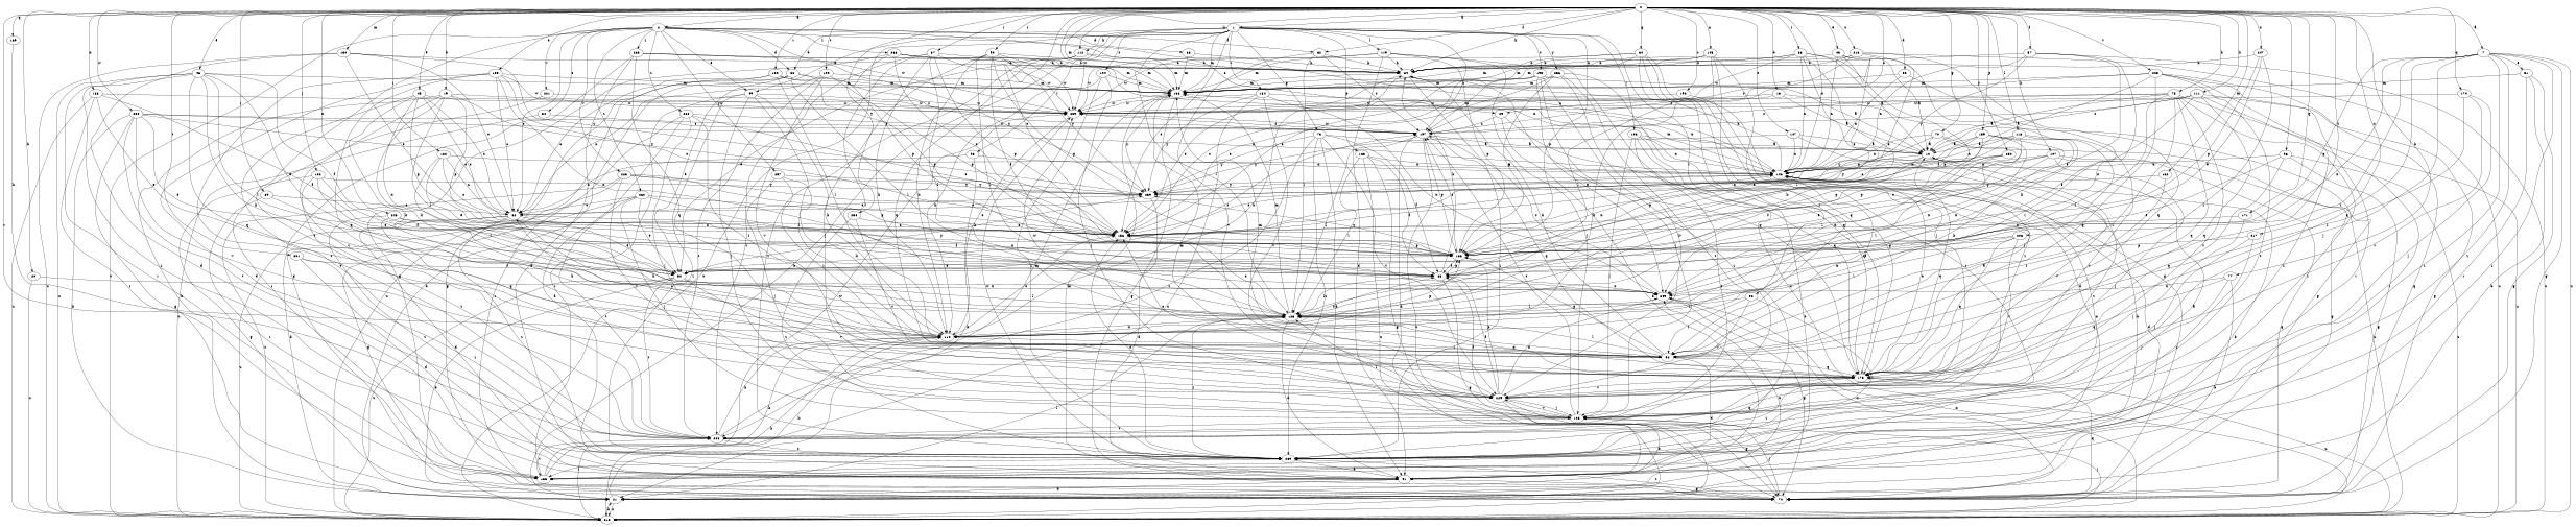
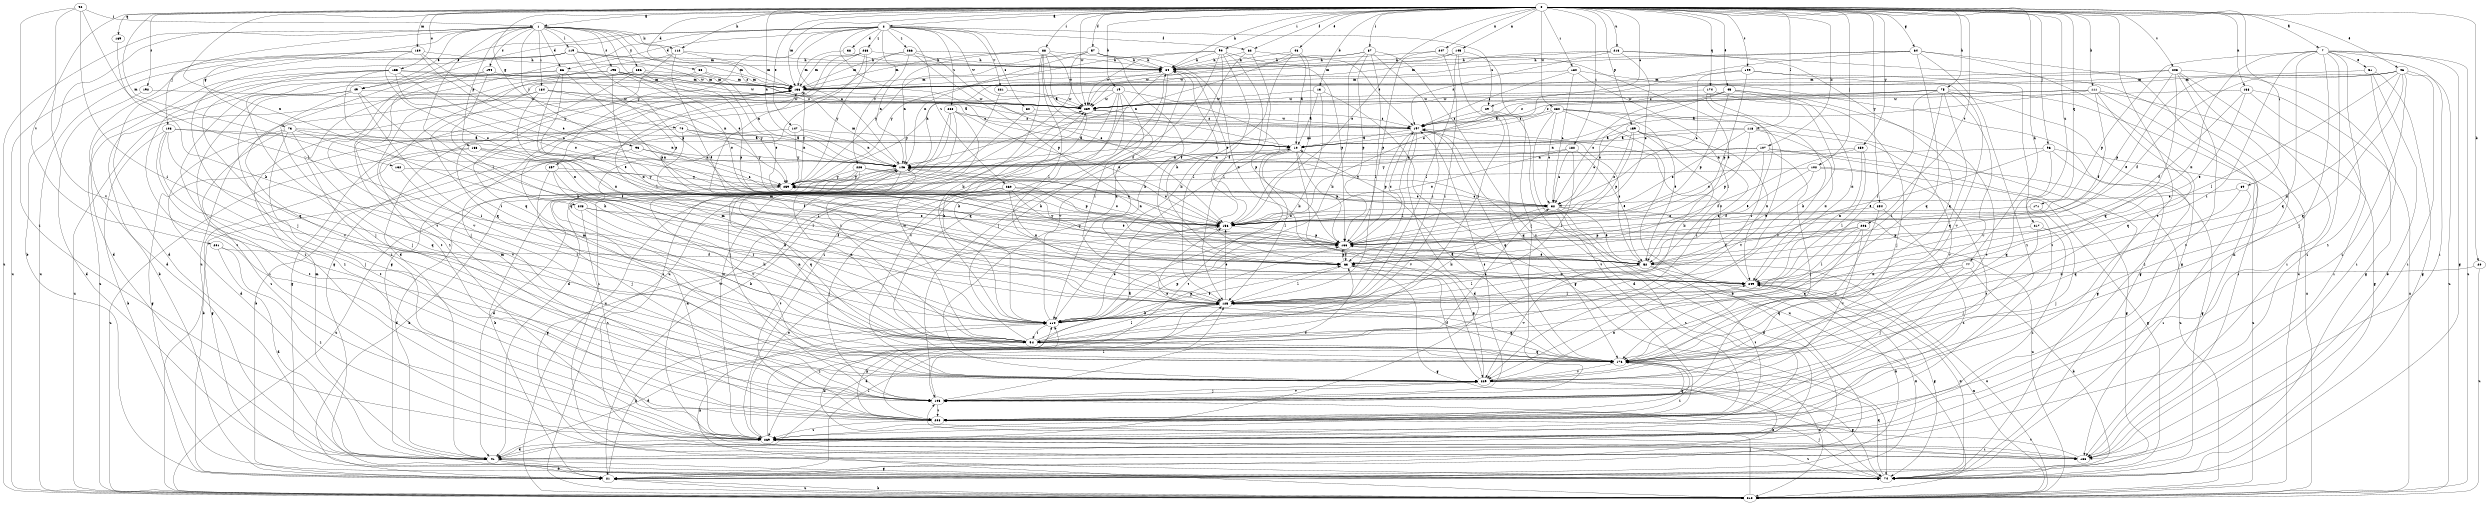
  strict digraph {
    0
    1
    2
    7
    13
    19
    20
    29
    33
    43
    45
    46
    57
    62
    64
    70
    75
    77
    84
    87
    88
    89
    90
    96
    102
    107
    111
    112
    118
    130
    132
    136
    138
    145
    146
    147
    155
    156
    159
    169
    171
    174
    180
    182
    192
    199
    201
    203
    206
    208
    213
    217
    230
    239
    247
    248
    250
    254
    21
    36
    49
    73
    92
    93
    103
    119
    125
    163
    166
    184
    194
    195
    197
    218
    256
    30
    32
    38
    221
    223
    257
    260
    263
    266
    268
    41
    51
    74
    94
    105
    176
    186
    249
    269
    10
    114
    229
    259
    52
    63
    0 -> 1 [label=a]
    0 -> 2 [label=a]
    0 -> 7 [label=a]
    0 -> 13 [label=b]
    0 -> 19 [label=b]
    0 -> 20 [label=b]
    0 -> 29 [label=c]
    0 -> 33 [label=d]
    0 -> 43 [label=e]
    0 -> 45 [label=e]
    0 -> 46 [label=e]
    0 -> 57 [label=f]
    0 -> 62 [label=f]
    0 -> 64 [label=g]
    0 -> 70 [label=g]
    0 -> 75 [label=h]
    0 -> 77 [label=h]
    0 -> 84 [label=h]
    0 -> 87 [label=i]
    0 -> 88 [label=i]
    0 -> 89 [label=i]
    0 -> 90 [label=i]
    0 -> 96 [label=j]
    0 -> 102 [label=j]
    0 -> 107 [label=k]
    0 -> 111 [label=k]
    0 -> 112 [label=k]
    0 -> 118 [label=l]
    0 -> 130 [label=m]
    0 -> 132 [label=m]
    0 -> 136 [label=m]
    0 -> 138 [label=n]
    0 -> 145 [label=n]
    0 -> 146 [label=n]
    0 -> 147 [label=o]
    0 -> 155 [label=o]
    0 -> 156 [label=o]
    0 -> 159 [label=p]
    0 -> 169 [label=q]
    0 -> 171 [label=q]
    0 -> 174 [label=q]
    0 -> 180 [label=r]
    0 -> 182 [label=r]
    0 -> 192 [label=s]
    0 -> 199 [label=t]
    0 -> 201 [label=t]
    0 -> 203 [label=t]
    0 -> 206 [label=t]
    0 -> 208 [label=t]
    0 -> 213 [label=u]
    0 -> 217 [label=u]
    0 -> 230 [label=w]
    0 -> 239 [label=w]
    0 -> 247 [label=x]
    0 -> 248 [label=x]
    0 -> 250 [label=y]
    0 -> 254 [label=y]
    1 -> 112 [label=k]
    1 -> 136 [label=m]
    1 -> 156 [label=o]
    1 -> 21 [label=b]
    1 -> 36 [label=d]
    1 -> 49 [label=e]
    1 -> 73 [label=g]
-   1 -> 92 [label=i]
+   92 -> 1 [label=i]
    1 -> 93 [label=i]
    1 -> 103 [label=j]
    1 -> 119 [label=l]
    1 -> 125 [label=l]
    1 -> 163 [label=p]
    1 -> 166 [label=p]
    1 -> 184 [label=r]
    1 -> 194 [label=s]
    1 -> 195 [label=s]
    1 -> 197 [label=s]
    1 -> 218 [label=u]
    1 -> 256 [label=y]
    2 -> 29 [label=c]
    2 -> 62 [label=f]
    2 -> 146 [label=n]
    2 -> 208 [label=t]
    2 -> 239 [label=w]
    2 -> 36 [label=d]
    2 -> 49 [label=e]
    2 -> 218 [label=u]
    2 -> 30 [label=c]
    2 -> 32 [label=c]
    2 -> 38 [label=d]
    2 -> 221 [label=v]
    2 -> 223 [label=v]
    2 -> 257 [label=y]
    2 -> 260 [label=z]
    2 -> 263 [label=z]
    2 -> 266 [label=z]
    2 -> 268 [label=z]
    7 -> 166 [label=p]
    7 -> 218 [label=u]
    7 -> 41 [label=z]
    7 -> 51 [label=e]
    7 -> 74 [label=g]
    7 -> 94 [label=i]
    7 -> 105 [label=j]
    7 -> 176 [label=q]
    7 -> 186 [label=r]
    7 -> 249 [label=x]
    7 -> 269 [label=z]
    13 -> 239 [label=w]
    13 -> 74 [label=g]
    13 -> 10 [label=a]
    13 -> 114 [label=k]
    19 -> 239 [label=w]
    19 -> 21 [label=b]
    19 -> 125 [label=l]
    19 -> 166 [label=p]
    19 -> 114 [label=k]
    19 -> 229 [label=v]
    19 -> 259 [label=y]
    20 -> 218 [label=u]
    20 -> 249 [label=x]
    29 -> 197 [label=s]
    29 -> 41 [label=d]
    29 -> 176 [label=q]
    33 -> 136 [label=m]
    33 -> 146 [label=n]
    33 -> 94 [label=i]
    43 -> 84 [label=h]
    43 -> 146 [label=n]
    43 -> 156 [label=o]
    43 -> 10 [label=a]
    43 -> 114 [label=k]
    45 -> 156 [label=o]
    45 -> 208 [label=t]
    45 -> 239 [label=w]
    45 -> 166 [label=p]
    45 -> 32 [label=c]
    45 -> 249 [label=x]
    45 -> 114 [label=k]
    46 -> 136 [label=m]
    46 -> 125 [label=l]
    46 -> 218 [label=u]
    46 -> 176 [label=q]
    46 -> 186 [label=r]
    46 -> 269 [label=z]
    46 -> 114 [label=k]
    46 -> 52 [label=e]
    46 -> 63 [label=f]
    57 -> 84 [label=h]
    57 -> 146 [label=n]
    57 -> 218 [label=u]
    57 -> 249 [label=x]
    57 -> 259 [label=y]
    57 -> 63 [label=f]
    62 -> 84 [label=h]
    62 -> 125 [label=l]
    62 -> 197 [label=s]
    62 -> 229 [label=v]
    64 -> 84 [label=h]
    64 -> 156 [label=o]
    64 -> 239 [label=w]
    64 -> 74 [label=g]
    64 -> 176 [label=q]
    64 -> 186 [label=r]
    64 -> 269 [label=z]
    70 -> 146 [label=n]
    70 -> 125 [label=l]
    70 -> 74 [label=g]
    70 -> 10 [label=a]
    70 -> 259 [label=y]
    75 -> 239 [label=w]
    75 -> 125 [label=l]
    75 -> 197 [label=s]
    75 -> 218 [label=u]
    75 -> 94 [label=i]
    75 -> 176 [label=q]
    75 -> 269 [label=z]
    75 -> 10 [label=a]
    75 -> 229 [label=v]
    77 -> 21 [label=b]
    77 -> 105 [label=j]
    77 -> 176 [label=q]
    77 -> 249 [label=x]
    84 -> 136 [label=m]
    84 -> 156 [label=o]
    84 -> 176 [label=q]
    84 -> 269 [label=z]
    87 -> 84 [label=h]
    87 -> 208 [label=t]
    87 -> 239 [label=w]
    87 -> 125 [label=l]
    87 -> 166 [label=p]
    87 -> 94 [label=i]
    87 -> 114 [label=k]
    88 -> 84 [label=h]
    88 -> 136 [label=m]
    88 -> 146 [label=n]
    88 -> 239 [label=w]
    88 -> 125 [label=l]
    88 -> 10 [label=a]
    88 -> 114 [label=k]
    88 -> 63 [label=f]
    89 -> 32 [label=c]
    89 -> 176 [label=q]
    89 -> 186 [label=r]
    90 -> 84 [label=h]
    90 -> 239 [label=w]
    90 -> 125 [label=l]
    90 -> 166 [label=p]
    90 -> 105 [label=j]
    90 -> 114 [label=k]
    90 -> 259 [label=y]
    90 -> 63 [label=f]
    96 -> 146 [label=n]
    96 -> 218 [label=u]
    96 -> 74 [label=g]
    96 -> 176 [label=q]
    96 -> 52 [label=e]
    102 -> 208 [label=t]
    102 -> 74 [label=g]
    102 -> 259 [label=y]
    102 -> 52 [label=e]
    102 -> 63 [label=f]
    107 -> 146 [label=n]
    107 -> 156 [label=o]
    107 -> 218 [label=u]
    107 -> 74 [label=g]
    107 -> 105 [label=j]
    107 -> 259 [label=y]
    107 -> 52 [label=e]
    111 -> 239 [label=w]
    111 -> 197 [label=s]
    111 -> 74 [label=g]
    111 -> 176 [label=q]
    111 -> 186 [label=r]
    111 -> 10 [label=a]
    111 -> 63 [label=f]
    112 -> 84 [label=h]
    112 -> 136 [label=m]
    112 -> 176 [label=q]
    112 -> 269 [label=z]
    112 -> 52 [label=e]
    118 -> 146 [label=n]
    118 -> 156 [label=o]
    118 -> 166 [label=p]
    118 -> 249 [label=x]
    118 -> 10 [label=a]
    118 -> 229 [label=v]
    130 -> 84 [label=h]
    130 -> 156 [label=o]
    130 -> 218 [label=u]
    130 -> 32 [label=c]
    130 -> 41 [label=d]
    130 -> 259 [label=y]
    132 -> 94 [label=i]
    132 -> 259 [label=y]
    136 -> 239 [label=w]
    136 -> 74 [label=g]
    136 -> 259 [label=y]
    138 -> 239 [label=w]
    138 -> 218 [label=u]
    138 -> 186 [label=r]
    138 -> 52 [label=e]
    138 -> 63 [label=f]
    145 -> 84 [label=h]
    145 -> 136 [label=m]
    145 -> 125 [label=l]
    145 -> 94 [label=i]
    145 -> 105 [label=j]
    146 -> 84 [label=h]
    146 -> 136 [label=m]
    146 -> 156 [label=o]
    146 -> 21 [label=b]
    146 -> 41 [label=d]
    146 -> 176 [label=q]
    146 -> 259 [label=y]
    147 -> 146 [label=n]
    147 -> 21 [label=b]
    147 -> 10 [label=a]
    147 -> 259 [label=y]
    155 -> 136 [label=m]
    155 -> 156 [label=o]
    155 -> 208 [label=t]
    155 -> 239 [label=w]
    155 -> 32 [label=c]
    155 -> 41 [label=d]
    155 -> 176 [label=q]
    155 -> 249 [label=x]
    156 -> 166 [label=p]
    159 -> 156 [label=o]
    159 -> 166 [label=p]
    159 -> 32 [label=c]
    159 -> 94 [label=i]
    159 -> 249 [label=x]
    159 -> 10 [label=a]
    159 -> 114 [label=k]
    169 -> 114 [label=k]
    171 -> 156 [label=o]
    171 -> 105 [label=j]
    174 -> 239 [label=w]
    174 -> 94 [label=i]
    174 -> 105 [label=j]
    174 -> 229 [label=v]
    180 -> 136 [label=m]
    180 -> 125 [label=l]
    180 -> 197 [label=s]
    180 -> 32 [label=c]
    180 -> 74 [label=g]
    182 -> 146 [label=n]
    182 -> 156 [label=o]
    182 -> 125 [label=l]
    182 -> 32 [label=c]
    182 -> 52 [label=e]
    192 -> 239 [label=w]
    192 -> 41 [label=d]
    199 -> 136 [label=m]
    199 -> 208 [label=t]
    199 -> 166 [label=p]
    199 -> 32 [label=c]
    199 -> 229 [label=v]
    201 -> 41 [label=d]
    201 -> 269 [label=z]
    201 -> 63 [label=f]
    203 -> 136 [label=m]
    203 -> 208 [label=t]
    203 -> 166 [label=p]
    203 -> 197 [label=s]
    203 -> 74 [label=g]
    203 -> 176 [label=q]
    203 -> 186 [label=r]
    203 -> 269 [label=z]
    206 -> 125 [label=l]
    206 -> 166 [label=p]
    206 -> 176 [label=q]
    206 -> 229 [label=v]
    206 -> 63 [label=f]
    208 -> 136 [label=m]
    208 -> 176 [label=q]
    208 -> 269 [label=z]
    208 -> 114 [label=k]
    213 -> 84 [label=h]
    213 -> 136 [label=m]
    213 -> 156 [label=o]
    213 -> 197 [label=s]
    213 -> 218 [label=u]
    213 -> 176 [label=q]
    217 -> 166 [label=p]
    217 -> 105 [label=j]
    217 -> 269 [label=z]
    230 -> 146 [label=n]
    230 -> 208 [label=t]
    230 -> 21 [label=b]
    230 -> 197 [label=s]
    230 -> 32 [label=c]
    230 -> 74 [label=g]
    230 -> 229 [label=v]
    230 -> 52 [label=e]
    239 -> 197 [label=s]
    239 -> 114 [label=k]
    247 -> 84 [label=h]
    247 -> 166 [label=p]
    247 -> 94 [label=i]
    247 -> 52 [label=e]
    248 -> 156 [label=o]
    248 -> 269 [label=z]
    248 -> 114 [label=k]
    248 -> 63 [label=f]
    250 -> 146 [label=n]
    250 -> 125 [label=l]
    250 -> 249 [label=x]
    250 -> 63 [label=f]
    254 -> 156 [label=o]
    254 -> 269 [label=z]
    254 -> 229 [label=v]
    21 -> 125 [label=l]
    21 -> 218 [label=u]
    21 -> 249 [label=x]
    21 -> 114 [label=k]
    36 -> 136 [label=m]
    36 -> 21 [label=b]
    36 -> 125 [label=l]
    36 -> 166 [label=p]
    36 -> 218 [label=u]
    36 -> 52 [label=e]
    49 -> 239 [label=w]
    49 -> 94 [label=i]
    49 -> 105 [label=j]
    49 -> 186 [label=r]
    49 -> 269 [label=z]
    49 -> 114 [label=k]
    73 -> 208 [label=t]
    73 -> 41 [label=d]
    73 -> 269 [label=z]
    73 -> 10 [label=a]
    73 -> 229 [label=v]
    73 -> 259 [label=y]
    73 -> 63 [label=f]
    92 -> 125 [label=l]
    92 -> 94 [label=i]
    92 -> 269 [label=z]
    92 -> 229 [label=v]
    93 -> 146 [label=n]
    93 -> 21 [label=b]
    93 -> 32 [label=c]
    103 -> 146 [label=n]
    103 -> 208 [label=t]
    103 -> 21 [label=b]
    103 -> 105 [label=j]
    103 -> 176 [label=q]
    103 -> 10 [label=a]
    119 -> 84 [label=h]
    119 -> 136 [label=m]
    119 -> 239 [label=w]
    119 -> 166 [label=p]
    119 -> 218 [label=u]
    119 -> 41 [label=d]
    119 -> 105 [label=j]
    125 -> 136 [label=m]
    125 -> 156 [label=o]
    125 -> 41 [label=d]
    125 -> 176 [label=q]
    125 -> 269 [label=z]
    125 -> 114 [label=k]
    163 -> 146 [label=n]
    163 -> 125 [label=l]
    163 -> 218 [label=u]
    163 -> 74 [label=g]
    163 -> 63 [label=f]
    166 -> 146 [label=n]
    166 -> 197 [label=s]
    166 -> 259 [label=y]
    166 -> 52 [label=e]
    166 -> 63 [label=f]
    184 -> 146 [label=n]
    184 -> 239 [label=w]
    184 -> 218 [label=u]
    184 -> 249 [label=x]
    184 -> 229 [label=v]
    184 -> 259 [label=y]
    194 -> 136 [label=m]
    194 -> 105 [label=j]
    194 -> 269 [label=z]
    194 -> 114 [label=k]
    195 -> 136 [label=m]
    195 -> 156 [label=o]
    195 -> 197 [label=s]
    195 -> 105 [label=j]
    195 -> 249 [label=x]
    195 -> 269 [label=z]
    195 -> 10 [label=a]
    197 -> 239 [label=w]
    197 -> 125 [label=l]
    197 -> 166 [label=p]
    197 -> 218 [label=u]
    197 -> 41 [label=d]
    197 -> 176 [label=q]
    197 -> 10 [label=a]
    218 -> 21 [label=b]
    218 -> 105 [label=j]
    218 -> 249 [label=x]
    218 -> 114 [label=k]
    256 -> 136 [label=m]
    256 -> 156 [label=o]
    256 -> 208 [label=t]
    256 -> 166 [label=p]
    256 -> 176 [label=q]
    256 -> 229 [label=v]
    30 -> 197 [label=s]
    30 -> 218 [label=u]
    32 -> 156 [label=o]
    32 -> 218 [label=u]
    32 -> 41 [label=d]
    32 -> 269 [label=z]
    32 -> 114 [label=k]
    32 -> 52 [label=e]
    38 -> 84 [label=h]
    38 -> 136 [label=m]
    221 -> 239 [label=w]
    221 -> 186 [label=r]
    223 -> 156 [label=o]
    223 -> 21 [label=b]
    223 -> 166 [label=p]
    223 -> 218 [label=u]
    223 -> 229 [label=v]
    223 -> 259 [label=y]
    257 -> 94 [label=i]
    257 -> 105 [label=j]
    257 -> 114 [label=k]
    257 -> 259 [label=y]
    260 -> 156 [label=o]
    260 -> 208 [label=t]
    260 -> 32 [label=c]
    260 -> 74 [label=g]
    260 -> 105 [label=j]
    260 -> 249 [label=x]
    260 -> 52 [label=e]
    263 -> 84 [label=h]
    263 -> 136 [label=m]
    263 -> 41 [label=d]
    263 -> 74 [label=g]
    263 -> 176 [label=q]
    263 -> 259 [label=y]
    266 -> 84 [label=h]
    266 -> 136 [label=m]
    266 -> 146 [label=n]
    266 -> 156 [label=o]
    266 -> 166 [label=p]
    266 -> 74 [label=g]
    268 -> 156 [label=o]
    268 -> 197 [label=s]
    268 -> 41 [label=d]
    268 -> 94 [label=i]
    268 -> 105 [label=j]
    268 -> 186 [label=r]
    41 -> 136 [label=m]
    41 -> 21 [label=b]
    41 -> 74 [label=g]
    51 -> 136 [label=m]
    51 -> 21 [label=b]
    51 -> 74 [label=g]
    51 -> 186 [label=r]
    74 -> 105 [label=j]
    74 -> 176 [label=q]
    74 -> 249 [label=x]
    74 -> 269 [label=z]
    94 -> 84 [label=h]
    94 -> 136 [label=m]
    94 -> 146 [label=n]
    94 -> 239 [label=w]
    94 -> 125 [label=l]
    94 -> 166 [label=p]
    94 -> 32 [label=c]
    94 -> 41 [label=d]
    94 -> 176 [label=q]
    105 -> 208 [label=t]
    105 -> 125 [label=l]
    105 -> 197 [label=s]
    105 -> 229 [label=v]
    105 -> 63 [label=f]
    176 -> 146 [label=n]
    176 -> 156 [label=o]
    176 -> 218 [label=u]
    176 -> 269 [label=z]
    176 -> 10 [label=a]
    176 -> 229 [label=v]
    186 -> 208 [label=t]
    186 -> 239 [label=w]
    186 -> 114 [label=k]
    249 -> 125 [label=l]
    249 -> 197 [label=s]
    249 -> 74 [label=g]
    269 -> 146 [label=n]
    269 -> 156 [label=o]
    269 -> 239 [label=w]
    269 -> 41 [label=d]
    269 -> 186 [label=r]
    269 -> 10 [label=a]
    10 -> 146 [label=n]
    10 -> 208 [label=t]
    10 -> 125 [label=l]
    10 -> 166 [label=p]
    10 -> 229 [label=v]
    114 -> 84 [label=h]
    114 -> 156 [label=o]
    114 -> 166 [label=p]
    114 -> 94 [label=i]
    114 -> 63 [label=f]
    229 -> 136 [label=m]
    229 -> 21 [label=b]
    229 -> 166 [label=p]
    229 -> 74 [label=g]
    229 -> 105 [label=j]
    229 -> 249 [label=x]
    229 -> 63 [label=f]
    259 -> 32 [label=c]
    259 -> 41 [label=d]
    52 -> 208 [label=t]
    52 -> 21 [label=b]
    52 -> 125 [label=l]
    52 -> 197 [label=s]
    52 -> 218 [label=u]
    52 -> 229 [label=v]
    52 -> 259 [label=y]
    63 -> 84 [label=h]
    63 -> 125 [label=l]
    63 -> 166 [label=p]
    63 -> 74 [label=g]
    63 -> 249 [label=x]
  }
